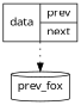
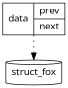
  digraph {
    fontname="Open Sans"
    node [fontname="Open Sans"]
    n1 [label="data | {prev | next}" shape=record]
-   n2 [label=prev_fox shape=cylinder]
+   n2 [label=struct_fox shape=cylinder]
    n1 -> n2 [style=dotted fontname="Open Sans"]
  }
